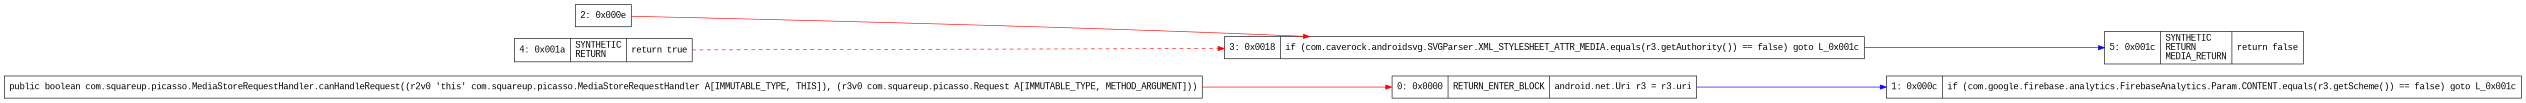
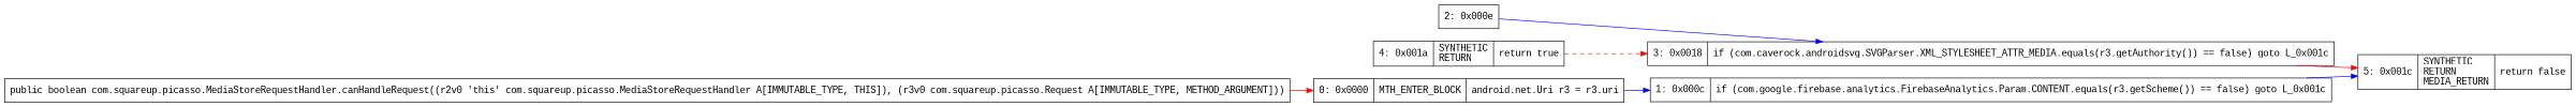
  digraph {
    fontname="Liberation Mono"
    rankdir=LR
    node [fontname="Liberation Mono" shape=record]
    edge [color=blue fontname="Liberation Mono"]
-   n1 [label="{0\:\ 0x0000|RETURN_ENTER_BLOCK\l|android.net.Uri r3 = r3.uri\l}"]
+   n1 [label="{0\:\ 0x0000|MTH_ENTER_BLOCK\l|android.net.Uri r3 = r3.uri\l}"]
    n2 [label="{1\:\ 0x000c|if (com.google.firebase.analytics.FirebaseAnalytics.Param.CONTENT.equals(r3.getScheme()) == false) goto L_0x001c\l}"]
    n3 [label="{5\:\ 0x001c|SYNTHETIC\lRETURN\lMEDIA_RETURN\l|return false\l}"]
    n4 [label="{2\:\ 0x000e}"]
    n5 [label="{3\:\ 0x0018|if (com.caverock.androidsvg.SVGParser.XML_STYLESHEET_ATTR_MEDIA.equals(r3.getAuthority()) == false) goto L_0x001c\l}"]
    n6 [label="{4\:\ 0x001a|SYNTHETIC\lRETURN\l|return true\l}"]
    n7 [label="{public boolean com.squareup.picasso.MediaStoreRequestHandler.canHandleRequest((r2v0 'this' com.squareup.picasso.MediaStoreRequestHandler A[IMMUTABLE_TYPE, THIS]), (r3v0 com.squareup.picasso.Request A[IMMUTABLE_TYPE, METHOD_ARGUMENT])) }"]
    n1 -> n2
-   n4 -> n5 [color=red]
-   n5 -> n3
+   n2 -> n3
+   n4 -> n5
+   n5 -> n3 [color=red]
    n6 -> n5 [color=red style=dashed]
    n7 -> n1 [color=red]
  }
